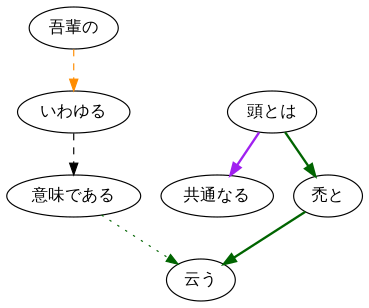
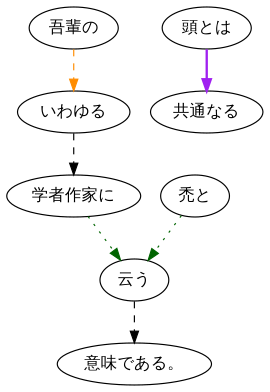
  digraph {
    edge [color=darkgreen style=dashed]
    n1 [label="吾輩の"]
    n2 [label="いわゆる"]
-   n3 [label="意味である"]
+   n3 [label="学者作家に"]
    n4 [label="云う"]
+   n5 [label="意味である。"]
    n6 [label="共通なる"]
    n7 [label="頭とは"]
    n8 [label="禿と"]
    n1 -> n2 [color=darkorange]
    n2 -> n3 [color=black]
    n3 -> n4 [style=dotted]
+   n4 -> n5 [color=black]
    n7 -> n6 [color=purple style=bold]
-   n7 -> n8 [style=bold]
-   n8 -> n4 [style=bold]
+   n8 -> n4 [style=dotted]
  }
